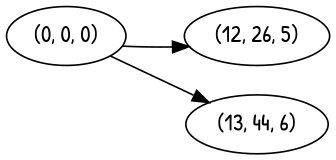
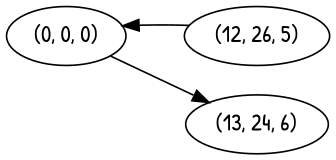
  digraph {
    fontname="Patrick Hand"
    rankdir=LR
    node [fontname="Patrick Hand"]
    edge [fontname="Patrick Hand"]
    "(0, 0, 0)"
    "(12, 26, 5)"
-   "(13, 24, 6)" [label="(13, 44, 6)"]
-   "(0, 0, 0)" -> "(12, 26, 5)"
+   "(13, 24, 6)"
+   "(12, 26, 5)" -> "(0, 0, 0)"
    "(0, 0, 0)" -> "(13, 24, 6)"
  }
